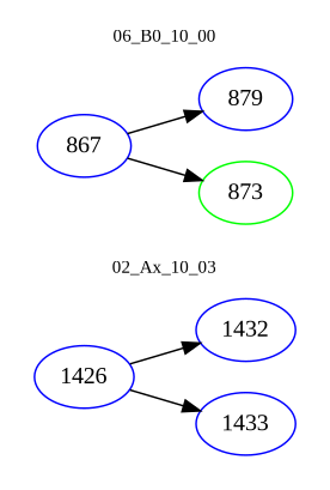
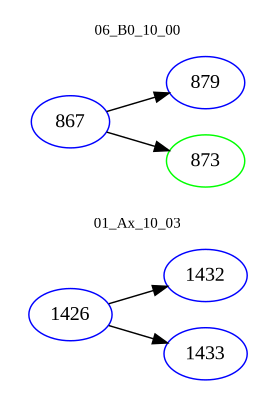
  digraph {
    fontname="Liberation Serif"
    rankdir=LR
    node [color=blue fontname="Liberation Serif"]
    edge [color=black fontname="Liberation Serif"]
    n1 [label=1426]
    n2 [label=1433]
    n3 [label=1432]
    n4 [label=867]
    n5 [color=green label=873]
    n6 [label=879]
    subgraph cluster_1 {
      color=white
      fontsize=10
-     label="02_Ax_10_03"
+     label="01_Ax_10_03"
      n1
      n2
      n3
    }
    subgraph cluster_2 {
      color=white
      fontsize=10
      label="06_B0_10_00"
      n4
      n5
      n6
    }
    n1 -> n2
    n1 -> n3
    n4 -> n5
    n4 -> n6
  }
